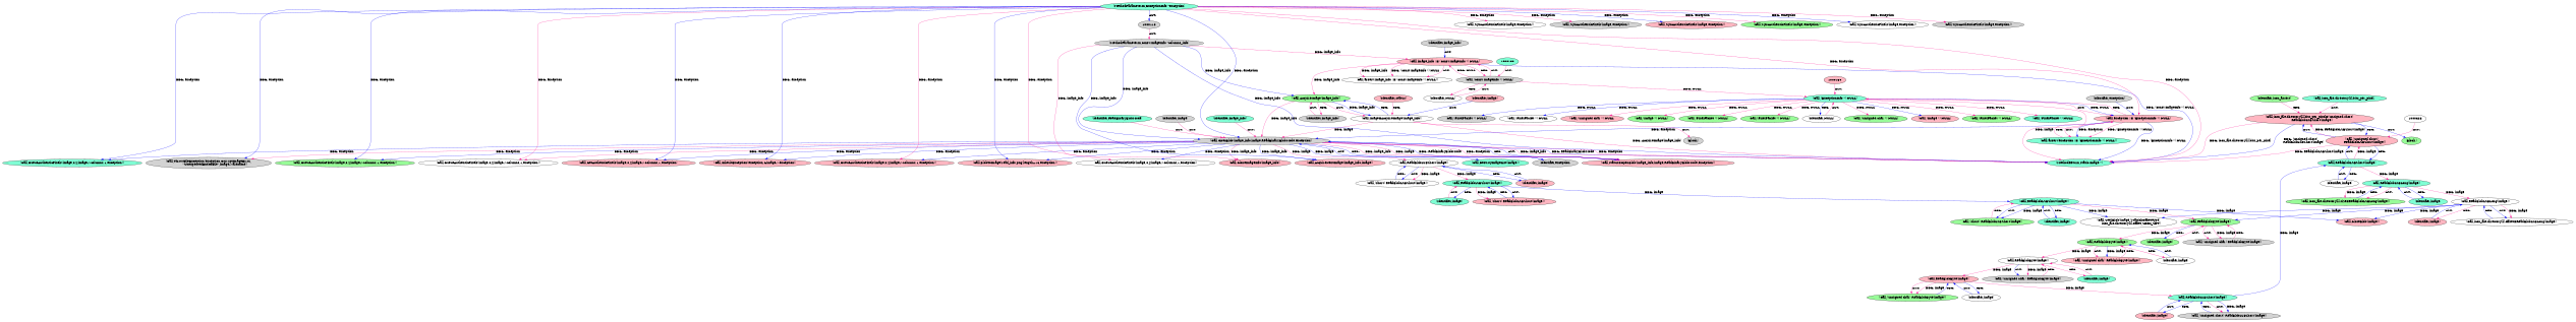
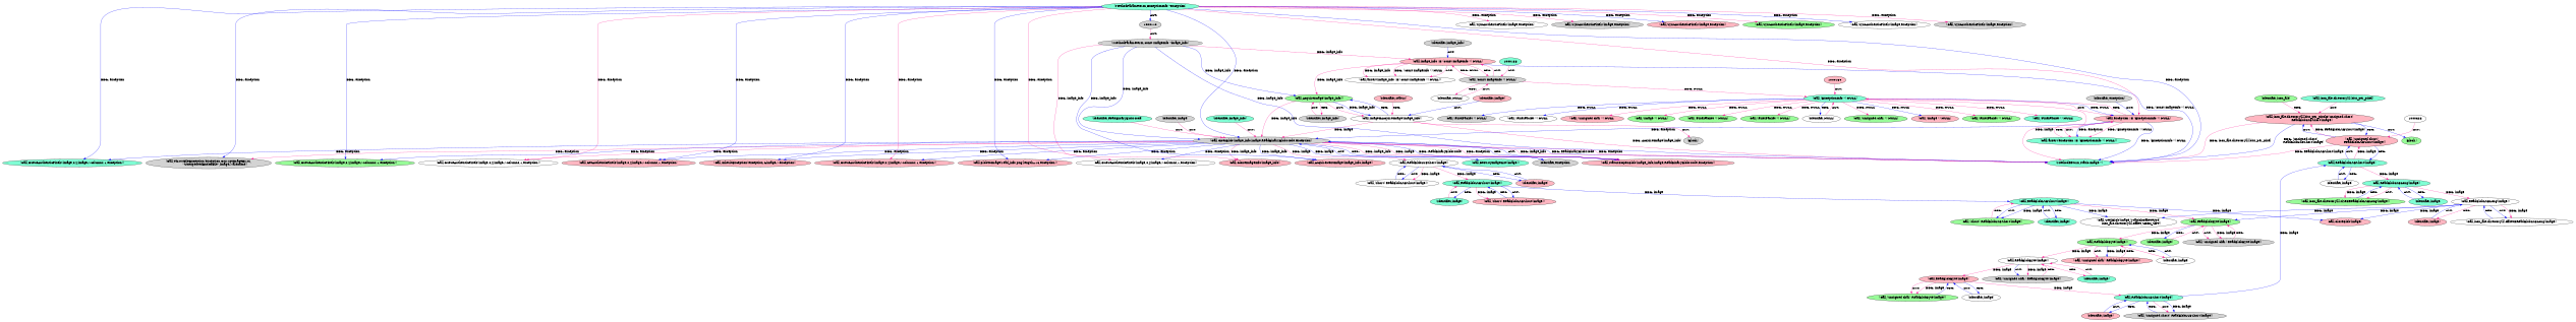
  digraph {
    node [fillcolor=lightpink style=filled]
    edge [color=deeppink]
    n1 [label="(Call,icon_file.directory[i].bits_per_pixel=(unsigned short)\n      ReadBlobLSBShort(image))"]
    n2 [label="(Call,(unsigned short)\n      ReadBlobLSBShort(image))"]
    n3 [fillcolor=aquamarine label="(MethodReturn,static Image *)"]
    n4 [fillcolor=palegreen label="(Block,)"]
    n5 [fillcolor=aquamarine label="(Call,ReadBlobLSBShort(image))"]
    n6 [fillcolor=aquamarine label="(Call,ReadBlobLSBLong(image))"]
    n7 [fillcolor=white label="(Identifier,image)"]
    n8 [fillcolor=white label="(Call,ReadBlobLSBLong(image))"]
    n9 [fillcolor=palegreen label="(Call,icon_file.directory[i].size=ReadBlobLSBLong(image))"]
    n10 [fillcolor=aquamarine label="(Identifier,image)"]
    n11 [fillcolor=aquamarine label="(Call,ReadBlobLSBShort(image))"]
    n12 [label="(Identifier,image)"]
    n13 [fillcolor=lightgrey label="(Call,(unsigned short) ReadBlobLSBShort(image))"]
    n14 [label="(Call,ReadBlobByte(image))"]
    n15 [fillcolor=palegreen label="(Call,(unsigned char) ReadBlobByte(image))"]
    n16 [fillcolor=white label="(Identifier,image)"]
    n17 [fillcolor=white label="(Call,ReadBlobByte(image))"]
    n18 [fillcolor=lightgrey label="(Call,(unsigned char) ReadBlobByte(image))"]
    n19 [fillcolor=aquamarine label="(Identifier,image)"]
    n20 [fillcolor=palegreen label="(Call,ReadBlobByte(image))"]
    n21 [label="(Call,(unsigned char) ReadBlobByte(image))"]
    n22 [fillcolor=white label="(Identifier,image)"]
    n23 [fillcolor=palegreen label="(Call,ReadBlobByte(image))"]
    n24 [fillcolor=palegreen label="(Identifier,image)"]
    n25 [fillcolor=lightgrey label="(Call,(unsigned char) ReadBlobByte(image))"]
    n26 [fillcolor=aquamarine label="(Call,ReadBlobLSBShort(image))"]
    n27 [fillcolor=white label="(Call,SeekBlob(image,(MagickOffsetType)\n      icon_file.directory[i].offset,SEEK_SET))"]
    n28 [fillcolor=palegreen label="(Call,(short) ReadBlobLSBShort(image))"]
    n29 [fillcolor=aquamarine label="(Identifier,image)"]
    n30 [label="(Call,CloseBlob(image))"]
    n31 [fillcolor=aquamarine label="(Call,ReadBlobLSBShort(image))"]
    n32 [fillcolor=aquamarine label="(Identifier,image)"]
    n33 [label="(Call,(short) ReadBlobLSBShort(image))"]
    n34 [fillcolor=white label="(Call,ReadBlobLSBShort(image))"]
    n35 [label="(Identifier,image)"]
    n36 [fillcolor=white label="(Call,(short) ReadBlobLSBShort(image))"]
    n37 [fillcolor=lightgrey label="(Call,OpenBlob(image_info,image,ReadBinaryBlobMode,exception))"]
    n38 [fillcolor=aquamarine label="(Call,QueueAuthenticPixels(image,0,y,image->columns,1,exception))"]
    n39 [fillcolor=lightgrey label="(Call,ThrowFileException(exception,CorruptImageError,\n              \"UnexpectedEndOfFile\",image->filename))"]
    n40 [fillcolor=palegreen label="(Call,QueueAuthenticPixels(image,0,y,image->columns,1,exception))"]
    n41 [fillcolor=white label="(Call,QueueAuthenticPixels(image,0,y,image->columns,1,exception))"]
    n42 [label="(Call,GetAuthenticPixels(image,0,y,image->columns,1,exception))"]
    n43 [label="(Call,InheritException(exception,&image->exception))"]
    n44 [label="(Call,QueueAuthenticPixels(image,0,y,image->columns,1,exception))"]
    n45 [fillcolor=aquamarine label="(Call,DestroyImageList(image))"]
    n46 [fillcolor=lightgrey label="(Identifier,exception)"]
    n47 [label="(Call,status=OpenBlob(image_info,image,ReadBinaryBlobMode,exception))"]
    n48 [label="(Call,BlobToImage(read_info,png,length+16,exception))"]
    n49 [fillcolor=white label="(Call,QueueAuthenticPixels(image,0,y,image->columns,1,exception))"]
    n50 [label="(Call,CloneImageInfo(image_info))"]
    n51 [label="(Call,AcquireNextImage(image_info,image))"]
    n52 [fillcolor=palegreen label="(Call,AcquireImage(image_info))"]
    n53 [fillcolor=white label="(Call,image=AcquireImage(image_info))"]
    n54 [fillcolor=lightgrey label="(Identifier,image_info)"]
    n55 [fillcolor=lightgrey label="(Block,)"]
    n56 [label="(Call,image_info != (const ImageInfo *) NULL)"]
    n57 [fillcolor=lightgrey label="(Call,(const ImageInfo *) NULL)"]
    n58 [fillcolor=white label="(Call,assert(image_info != (const ImageInfo *) NULL))"]
    n59 [fillcolor=aquamarine label="(Call,(ExceptionInfo *) NULL)"]
    n60 [fillcolor=white label="(Identifier,NULL)"]
-   n61 [fillcolor=lightgrey label="(MethodParameterIn,const ImageInfo *columns_info)"]
+   n61 [fillcolor=lightgrey label="(MethodParameterIn,const ImageInfo *image_info)"]
    1000113 [fillcolor=lightgrey]
    n63 [label="(Call,exception != (ExceptionInfo *) NULL)"]
    n64 [fillcolor=palegreen label="(Call,(PixelPacket *) NULL)"]
    n65 [fillcolor=palegreen label="(Call,(PixelPacket *) NULL)"]
    n66 [fillcolor=palegreen label="(Call,(unsigned char *) NULL)"]
    n67 [label="(Call,(Image *) NULL)"]
    n68 [fillcolor=palegreen label="(Call,(PixelPacket *) NULL)"]
    n69 [fillcolor=aquamarine label="(Call,(PixelPacket *) NULL)"]
    n70 [fillcolor=white label="(Identifier,NULL)"]
    n71 [fillcolor=lightgrey label="(Call,(PixelPacket *) NULL)"]
    n72 [fillcolor=white label="(Call,(PixelPacket *) NULL)"]
    n73 [label="(Call,(unsigned char *) NULL)"]
    n74 [fillcolor=palegreen label="(Call,(Image *) NULL)"]
    n75 [fillcolor=aquamarine label="(Call,assert(exception != (ExceptionInfo *) NULL))"]
    n76 [fillcolor=aquamarine label="(MethodParameterIn,ExceptionInfo *exception)"]
    n77 [fillcolor=white label="(Call,SyncAuthenticPixels(image,exception))"]
    n78 [fillcolor=lightgrey label="(Call,SyncAuthenticPixels(image,exception))"]
    n79 [label="(Call,SyncAuthenticPixels(image,exception))"]
    n80 [fillcolor=palegreen label="(Call,SyncAuthenticPixels(image,exception))"]
    n81 [fillcolor=white label="(Call,SyncAuthenticPixels(image,exception))"]
    n82 [fillcolor=lightgrey label="(Call,SyncAuthenticPixels(image,exception))"]
    n83 [label="(Identifier,image)"]
    n84 [fillcolor=white label="(Call,icon_file.directory[i].offset=ReadBlobLSBLong(image))"]
    n85 [fillcolor=aquamarine label="(Identifier,ReadBinaryBlobMode)"]
    n86 [fillcolor=lightgrey label="(Identifier,image)"]
-   n87 [fillcolor=palegreen label="(Identifier,icon_assert)"]
+   n87 [fillcolor=palegreen label="(Identifier,icon_file)"]
    n88 [fillcolor=lightgrey label="(Identifier,image_info)"]
    n89 [fillcolor=aquamarine label="(Identifier,image_info)"]
    n90 [label="(Identifier,status)"]
    n91 [fillcolor=aquamarine label="(Call,icon_file.directory[i].bits_per_pixel)"]
    n92 [fillcolor=lightgrey label="(Identifier,exception)"]
    n93 [label="(Identifier,image)"]
    1000323 [fillcolor=white]
    1000138 [fillcolor=aquamarine]
    1000159
    n1 -> n2 [color=blue label="CFG: "]
    n1 -> n3 [label="DDG: icon_file.directory[i].bits_per_pixel"]
    n1 -> n3 [color=blue label="DDG: (unsigned short)\n      ReadBlobLSBShort(image)"]
    n1 -> n4 [color=blue label="AST: "]
    n2 -> n1 [color=blue label="AST: "]
    n2 -> n1 [label="DDG: ReadBlobLSBShort(image)"]
    n2 -> n3 [label="DDG: ReadBlobLSBShort(image)"]
    n2 -> n5 [color=blue label="CFG: "]
    n5 -> n2 [color=blue label="AST: "]
    n5 -> n2 [label="DDG: image"]
    n5 -> n6 [label="DDG: image"]
    n5 -> n7 [color=blue label="CFG: "]
    n6 -> n8 [label="DDG: image"]
    n6 -> n9 [label="AST: "]
    n6 -> n9 [label="DDG: image"]
    n6 -> n10 [color=blue label="CFG: "]
    n7 -> n5 [color=blue label="AST: "]
    n8 -> n23 [color=blue label="DDG: image"]
    n8 -> n27 [color=blue label="DDG: image"]
    n8 -> n30 [color=blue label="DDG: image"]
    n8 -> n83 [label="CFG: "]
    n8 -> n84 [color=blue label="AST: "]
    n8 -> n84 [label="DDG: image"]
    n9 -> n6 [color=blue label="CFG: "]
    n10 -> n6 [color=blue label="AST: "]
    n11 -> n5 [color=blue label="DDG: image"]
    n11 -> n12 [color=blue label="CFG: "]
    n11 -> n13 [label="AST: "]
    n11 -> n13 [color=blue label="DDG: image"]
    n12 -> n11 [color=blue label="AST: "]
    n13 -> n11 [color=blue label="CFG: "]
    n14 -> n11 [label="DDG: image"]
    n14 -> n15 [label="AST: "]
    n14 -> n15 [label="DDG: image"]
    n14 -> n16 [color=blue label="CFG: "]
    n15 -> n14 [color=blue label="CFG: "]
    n16 -> n14 [color=blue label="AST: "]
    n17 -> n14 [label="DDG: image"]
    n17 -> n18 [color=blue label="AST: "]
    n17 -> n18 [label="DDG: image"]
    n17 -> n19 [label="CFG: "]
    n18 -> n17 [label="CFG: "]
    n19 -> n17 [label="AST: "]
    n20 -> n17 [label="DDG: image"]
    n20 -> n21 [label="AST: "]
    n20 -> n21 [color=blue label="DDG: image"]
    n20 -> n22 [label="CFG: "]
    n21 -> n20 [label="CFG: "]
    n22 -> n20 [color=blue label="AST: "]
    n23 -> n20 [label="DDG: image"]
    n23 -> n24 [color=blue label="CFG: "]
    n23 -> n25 [label="AST: "]
    n23 -> n25 [label="DDG: image"]
    n24 -> n23 [label="AST: "]
    n25 -> n23 [label="CFG: "]
    n26 -> n23 [label="DDG: image"]
    n26 -> n27 [color=blue label="DDG: image"]
    n26 -> n28 [color=blue label="AST: "]
    n26 -> n28 [color=blue label="DDG: image"]
    n26 -> n29 [color=blue label="CFG: "]
    n26 -> n30 [color=blue label="DDG: image"]
    n28 -> n26 [label="CFG: "]
    n29 -> n26 [color=blue label="AST: "]
    n31 -> n26 [color=blue label="DDG: image"]
    n31 -> n32 [color=blue label="CFG: "]
    n31 -> n33 [color=blue label="AST: "]
    n31 -> n33 [label="DDG: image"]
    n32 -> n31 [label="AST: "]
    n33 -> n31 [color=blue label="CFG: "]
    n34 -> n31 [label="DDG: image"]
    n34 -> n35 [color=blue label="CFG: "]
    n34 -> n36 [color=blue label="AST: "]
    n34 -> n36 [label="DDG: image"]
    n35 -> n34 [color=blue label="AST: "]
    n36 -> n34 [color=blue label="CFG: "]
    n37 -> n3 [color=blue label="DDG: ReadBinaryBlobMode"]
    n37 -> n3 [label="DDG: exception"]
    n37 -> n3 [label="DDG: image_info"]
    n37 -> n34 [label="DDG: image"]
    n37 -> n38 [color=blue label="DDG: exception"]
    n37 -> n39 [label="DDG: exception"]
    n37 -> n40 [color=blue label="DDG: exception"]
    n37 -> n41 [label="DDG: exception"]
    n37 -> n42 [color=blue label="DDG: exception"]
    n37 -> n43 [color=blue label="DDG: exception"]
    n37 -> n44 [color=blue label="DDG: exception"]
    n37 -> n45 [color=blue label="DDG: image"]
    n37 -> n46 [color=blue label="CFG: "]
    n37 -> n47 [color=blue label="AST: "]
    n37 -> n47 [label="DDG: image_info"]
    n37 -> n47 [label="DDG: image"]
    n37 -> n47 [color=blue label="DDG: ReadBinaryBlobMode"]
    n37 -> n47 [label="DDG: exception"]
    n37 -> n48 [color=blue label="DDG: exception"]
    n37 -> n49 [color=blue label="DDG: exception"]
    n37 -> n50 [label="DDG: image_info"]
    n37 -> n51 [color=blue label="DDG: image_info"]
    n46 -> n37 [color=blue label="AST: "]
    n47 -> n37 [color=blue label="CFG: "]
    n52 -> n37 [label="DDG: image_info"]
    n52 -> n53 [label="AST: "]
    n52 -> n53 [color=blue label="DDG: image_info"]
    n52 -> n54 [label="CFG: "]
    n53 -> n3 [label="DDG: AcquireImage(image_info)"]
    n53 -> n37 [label="DDG: image"]
    n53 -> n52 [color=blue label="CFG: "]
    n53 -> n55 [label="AST: "]
    n54 -> n52 [label="AST: "]
    n56 -> n3 [color=blue label="DDG: (const ImageInfo *) NULL"]
    n56 -> n52 [label="DDG: image_info"]
    n56 -> n57 [label="CFG: "]
    n56 -> n58 [label="AST: "]
    n56 -> n58 [label="DDG: image_info"]
    n56 -> n58 [label="DDG: (const ImageInfo *) NULL"]
    n57 -> n56 [label="AST: "]
    n57 -> n56 [label="DDG: NULL"]
    n57 -> n59 [label="DDG: NULL"]
    n57 -> n60 [label="CFG: "]
    n59 -> n3 [label="DDG: image"]
    n59 -> n63 [label="AST: "]
    n59 -> n63 [color=blue label="DDG: NULL"]
    n59 -> n64 [label="DDG: NULL"]
    n59 -> n65 [label="DDG: NULL"]
    n59 -> n66 [label="DDG: NULL"]
    n59 -> n67 [color=blue label="DDG: NULL"]
    n59 -> n68 [label="DDG: NULL"]
    n59 -> n69 [label="DDG: NULL"]
    n59 -> n70 [color=blue label="CFG: "]
    n59 -> n71 [color=blue label="DDG: NULL"]
    n59 -> n72 [color=blue label="DDG: NULL"]
    n59 -> n73 [label="DDG: NULL"]
    n59 -> n74 [label="DDG: NULL"]
    n60 -> n57 [label="AST: "]
    n61 -> n3 [color=blue label="DDG: image_info"]
    n61 -> n37 [color=blue label="DDG: image_info"]
    n61 -> n50 [label="DDG: image_info"]
    n61 -> n51 [color=blue label="DDG: image_info"]
    n61 -> n52 [color=blue label="DDG: image_info"]
    n61 -> n56 [label="DDG: image_info"]
    1000113 -> n61 [label="AST: "]
    n63 -> n3 [color=blue label="DDG: (ExceptionInfo *) NULL"]
    n63 -> n37 [color=blue label="DDG: exception"]
    n63 -> n59 [label="CFG: "]
    n63 -> n75 [label="AST: "]
    n63 -> n75 [color=blue label="DDG: exception"]
    n63 -> n75 [label="DDG: (ExceptionInfo *) NULL"]
    n70 -> n59 [label="AST: "]
    n75 -> n63 [label="CFG: "]
-   n76 -> n3 [label="DDG: exception"]
+   n76 -> n3 [color=blue label="DDG: exception"]
    n76 -> n37 [color=blue label="DDG: exception"]
    n76 -> n38 [color=blue label="DDG: exception"]
    n76 -> n39 [color=blue label="DDG: exception"]
    n76 -> n40 [color=blue label="DDG: exception"]
    n76 -> n41 [label="DDG: exception"]
    n76 -> n42 [color=blue label="DDG: exception"]
    n76 -> n43 [color=blue label="DDG: exception"]
    n76 -> n44 [label="DDG: exception"]
    n76 -> n48 [color=blue label="DDG: exception"]
    n76 -> n49 [label="DDG: exception"]
    n76 -> 1000113 [color=blue label="AST: "]
    n76 -> n63 [label="DDG: exception"]
    n76 -> n77 [label="DDG: exception"]
    n76 -> n78 [label="DDG: exception"]
    n76 -> n79 [color=blue label="DDG: exception"]
    n76 -> n80 [label="DDG: exception"]
    n76 -> n81 [color=blue label="DDG: exception"]
    n76 -> n82 [label="DDG: exception"]
    n83 -> n8 [color=blue label="AST: "]
    n84 -> n8 [color=blue label="CFG: "]
    n85 -> n37 [label="AST: "]
    n86 -> n37 [label="AST: "]
    n87 -> n1 [label="CFG: "]
    n88 -> n56 [color=blue label="AST: "]
    n89 -> n37 [label="AST: "]
    n90 -> n53 [label="CFG: "]
    n91 -> n1 [label="AST: "]
    n92 -> n63 [color=blue label="AST: "]
    n93 -> n53 [color=blue label="AST: "]
    1000323 -> n2 [label="AST: "]
    1000138 -> n57 [label="AST: "]
    1000159 -> n59 [label="AST: "]
  }
